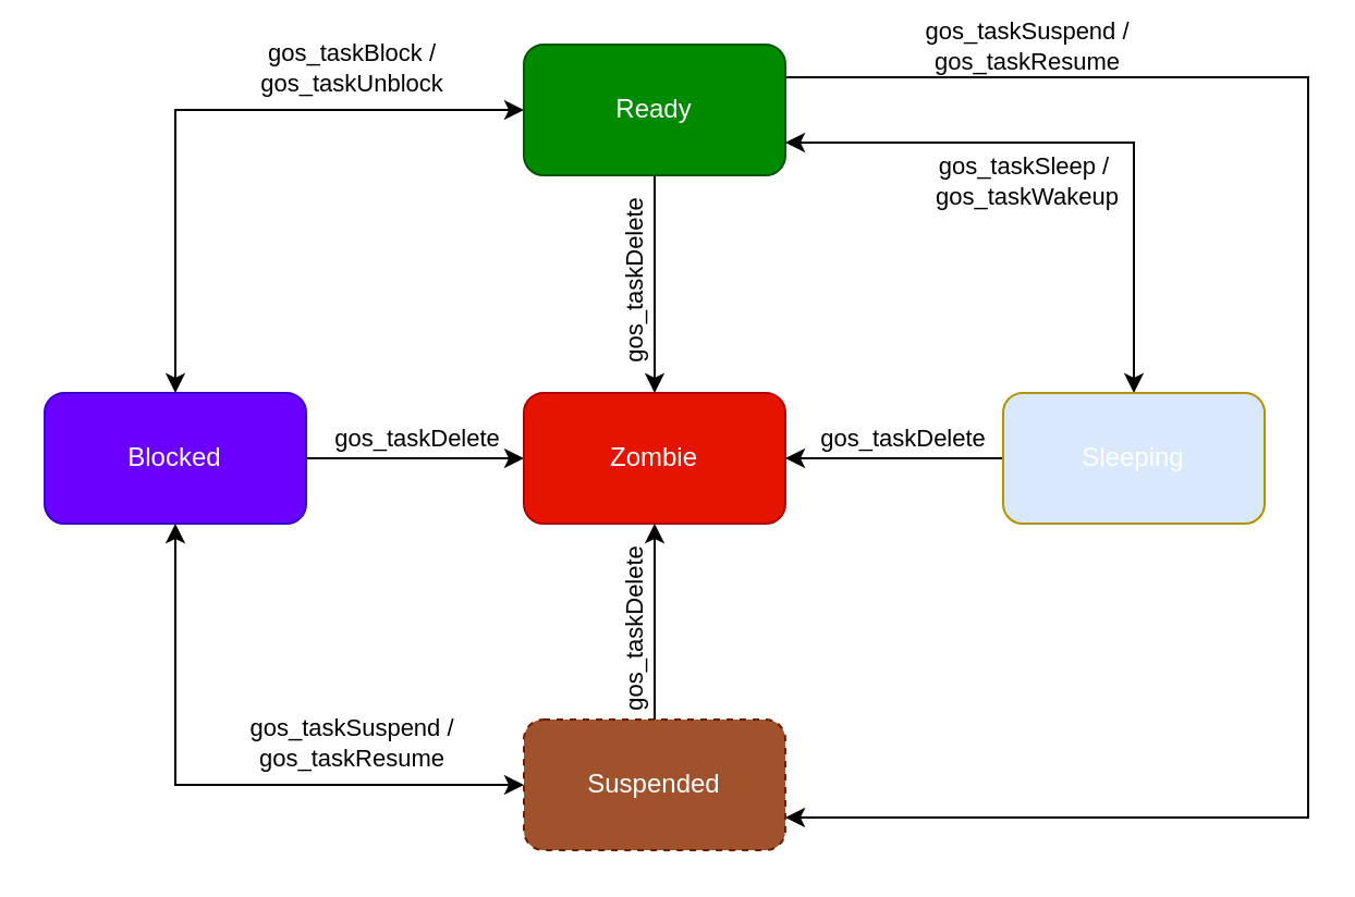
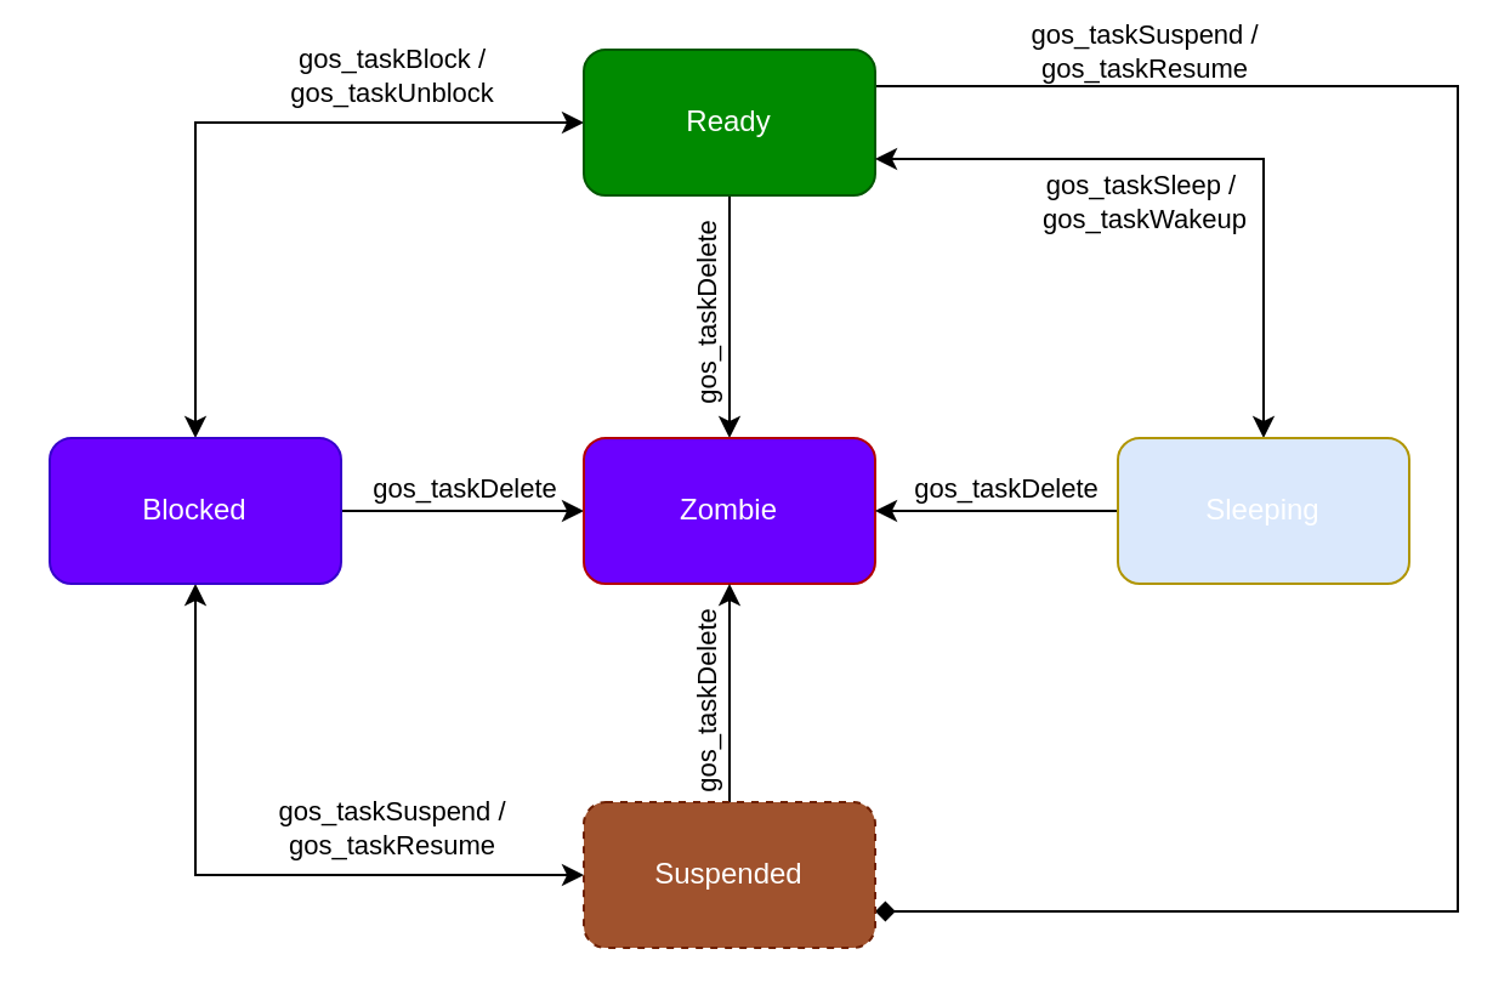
  <mxCell id="0" />
  <mxCell id="1" parent="0" />
  <mxCell id="2" style="edgeStyle=orthogonalEdgeStyle;rounded=0;orthogonalLoop=1;jettySize=auto;html=1;exitX=0.5;exitY=1;exitDx=0;exitDy=0;entryX=0.5;entryY=0;entryDx=0;entryDy=0;" edge="1" parent="1" source="8" target="14"><mxGeometry relative="1" as="geometry" /></mxCell>
  <mxCell id="3" value="gos_taskDelete" style="edgeLabel;html=1;align=center;verticalAlign=middle;resizable=0;points=[];rotation=270;" vertex="1" connectable="0" parent="2"><mxGeometry x="-0.138" relative="1" as="geometry"><mxPoint x="-10" y="7" as="offset" /></mxGeometry></mxCell>
- <mxCell id="4" style="edgeStyle=orthogonalEdgeStyle;rounded=0;orthogonalLoop=1;jettySize=auto;html=1;exitX=1;exitY=0.25;exitDx=0;exitDy=0;entryX=1;entryY=0.75;entryDx=0;entryDy=0;" edge="1" parent="1" source="8" target="22"><mxGeometry relative="1" as="geometry"><Array as="points"><mxPoint x="600" y="35" /><mxPoint x="600" y="375" /></Array></mxGeometry></mxCell>
+ <mxCell id="4" style="edgeStyle=orthogonalEdgeStyle;rounded=0;orthogonalLoop=1;jettySize=auto;html=1;exitX=1;exitY=0.25;exitDx=0;exitDy=0;entryX=1;entryY=0.75;entryDx=0;entryDy=0;endArrow=diamond;" edge="1" parent="1" source="8" target="22"><mxGeometry relative="1" as="geometry"><Array as="points"><mxPoint x="600" y="35" /><mxPoint x="600" y="375" /></Array></mxGeometry></mxCell>
  <mxCell id="5" value="gos_taskSuspend /&lt;div&gt;gos_taskResume&lt;/div&gt;" style="edgeLabel;html=1;align=center;verticalAlign=middle;resizable=0;points=[];" vertex="1" connectable="0" parent="4"><mxGeometry x="-0.615" y="3" relative="1" as="geometry"><mxPoint x="-48" y="-12" as="offset" /></mxGeometry></mxCell>
  <mxCell id="6" style="edgeStyle=orthogonalEdgeStyle;rounded=0;orthogonalLoop=1;jettySize=auto;html=1;exitX=0;exitY=0.5;exitDx=0;exitDy=0;entryX=0.5;entryY=0;entryDx=0;entryDy=0;startArrow=classic;startFill=1;" edge="1" parent="1" source="8" target="13"><mxGeometry relative="1" as="geometry" /></mxCell>
  <mxCell id="7" value="gos_taskBlock /&lt;div&gt;&lt;div&gt;gos_taskUnblock&lt;/div&gt;&lt;/div&gt;" style="edgeLabel;html=1;align=center;verticalAlign=middle;resizable=0;points=[];" vertex="1" connectable="0" parent="6"><mxGeometry x="-0.447" y="-4" relative="1" as="geometry"><mxPoint y="-16" as="offset" /></mxGeometry></mxCell>
  <mxCell id="8" value="Ready" style="rounded=1;whiteSpace=wrap;html=1;fillColor=#008a00;fontColor=#ffffff;strokeColor=#005700;" vertex="1" parent="1"><mxGeometry x="240" y="20" width="120" height="60" as="geometry" /></mxCell>
  <mxCell id="9" style="edgeStyle=orthogonalEdgeStyle;rounded=0;orthogonalLoop=1;jettySize=auto;html=1;exitX=1;exitY=0.5;exitDx=0;exitDy=0;entryX=0;entryY=0.5;entryDx=0;entryDy=0;" edge="1" parent="1" source="13" target="14"><mxGeometry relative="1" as="geometry" /></mxCell>
  <mxCell id="10" value="gos_taskDelete" style="edgeLabel;html=1;align=center;verticalAlign=middle;resizable=0;points=[];" vertex="1" connectable="0" parent="9"><mxGeometry x="-0.144" y="-2" relative="1" as="geometry"><mxPoint x="7" y="-12" as="offset" /></mxGeometry></mxCell>
  <mxCell id="11" style="edgeStyle=orthogonalEdgeStyle;rounded=0;orthogonalLoop=1;jettySize=auto;html=1;exitX=0.5;exitY=1;exitDx=0;exitDy=0;entryX=0;entryY=0.5;entryDx=0;entryDy=0;startArrow=classic;startFill=1;" edge="1" parent="1" source="13" target="22"><mxGeometry relative="1" as="geometry" /></mxCell>
  <mxCell id="12" value="gos_taskSuspend /&lt;div&gt;gos_taskResume&lt;/div&gt;" style="edgeLabel;html=1;align=center;verticalAlign=middle;resizable=0;points=[];" vertex="1" connectable="0" parent="11"><mxGeometry x="0.327" y="1" relative="1" as="geometry"><mxPoint x="14" y="-19" as="offset" /></mxGeometry></mxCell>
  <mxCell id="13" value="Blocked" style="rounded=1;whiteSpace=wrap;html=1;fillColor=#6a00ff;fontColor=#ffffff;strokeColor=#3700CC;" vertex="1" parent="1"><mxGeometry x="20" y="180" width="120" height="60" as="geometry" /></mxCell>
- <mxCell id="14" value="Zombie" style="rounded=1;whiteSpace=wrap;html=1;fillColor=#e51400;fontColor=#ffffff;strokeColor=#B20000;" vertex="1" parent="1"><mxGeometry x="240" y="180" width="120" height="60" as="geometry" /></mxCell>
+ <mxCell id="14" value="Zombie" style="rounded=1;whiteSpace=wrap;html=1;fillColor=#6a00ff;fontColor=#ffffff;strokeColor=#B20000;" vertex="1" parent="1"><mxGeometry x="240" y="180" width="120" height="60" as="geometry" /></mxCell>
  <mxCell id="15" style="edgeStyle=orthogonalEdgeStyle;rounded=0;orthogonalLoop=1;jettySize=auto;html=1;exitX=0;exitY=0.5;exitDx=0;exitDy=0;entryX=1;entryY=0.5;entryDx=0;entryDy=0;" edge="1" parent="1" source="19" target="14"><mxGeometry relative="1" as="geometry" /></mxCell>
  <mxCell id="16" value="gos_taskDelete" style="edgeLabel;html=1;align=center;verticalAlign=middle;resizable=0;points=[];" vertex="1" connectable="0" parent="15"><mxGeometry x="-0.056" relative="1" as="geometry"><mxPoint y="-10" as="offset" /></mxGeometry></mxCell>
  <mxCell id="17" style="edgeStyle=orthogonalEdgeStyle;rounded=0;orthogonalLoop=1;jettySize=auto;html=1;exitX=0.5;exitY=0;exitDx=0;exitDy=0;entryX=1;entryY=0.75;entryDx=0;entryDy=0;startArrow=classic;startFill=1;" edge="1" parent="1" source="19" target="8"><mxGeometry relative="1" as="geometry" /></mxCell>
  <mxCell id="18" value="gos_taskSleep /&amp;nbsp;&lt;div&gt;gos_taskWakeup&lt;/div&gt;" style="edgeLabel;html=1;align=center;verticalAlign=middle;resizable=0;points=[];rotation=0;" vertex="1" connectable="0" parent="17"><mxGeometry x="-0.5" y="-2" relative="1" as="geometry"><mxPoint x="-52" y="-29" as="offset" /></mxGeometry></mxCell>
  <mxCell id="19" value="Sleeping" style="rounded=1;whiteSpace=wrap;html=1;fillColor=#dae8fc;fontColor=#FFFFFF;strokeColor=#B09500;" vertex="1" parent="1"><mxGeometry x="460" y="180" width="120" height="60" as="geometry" /></mxCell>
  <mxCell id="20" style="edgeStyle=orthogonalEdgeStyle;rounded=0;orthogonalLoop=1;jettySize=auto;html=1;exitX=0.5;exitY=0;exitDx=0;exitDy=0;entryX=0.5;entryY=1;entryDx=0;entryDy=0;" edge="1" parent="1" source="22" target="14"><mxGeometry relative="1" as="geometry" /></mxCell>
  <mxCell id="21" value="gos_taskDelete" style="edgeLabel;html=1;align=center;verticalAlign=middle;resizable=0;points=[];rotation=270;" vertex="1" connectable="0" parent="20"><mxGeometry x="0.063" y="-1" relative="1" as="geometry"><mxPoint x="-11" y="8" as="offset" /></mxGeometry></mxCell>
  <mxCell id="22" value="Suspended" style="rounded=1;whiteSpace=wrap;html=1;fillColor=#a0522d;fontColor=#ffffff;strokeColor=#6D1F00;dashed=1;" vertex="1" parent="1"><mxGeometry x="240" y="330" width="120" height="60" as="geometry" /></mxCell>
